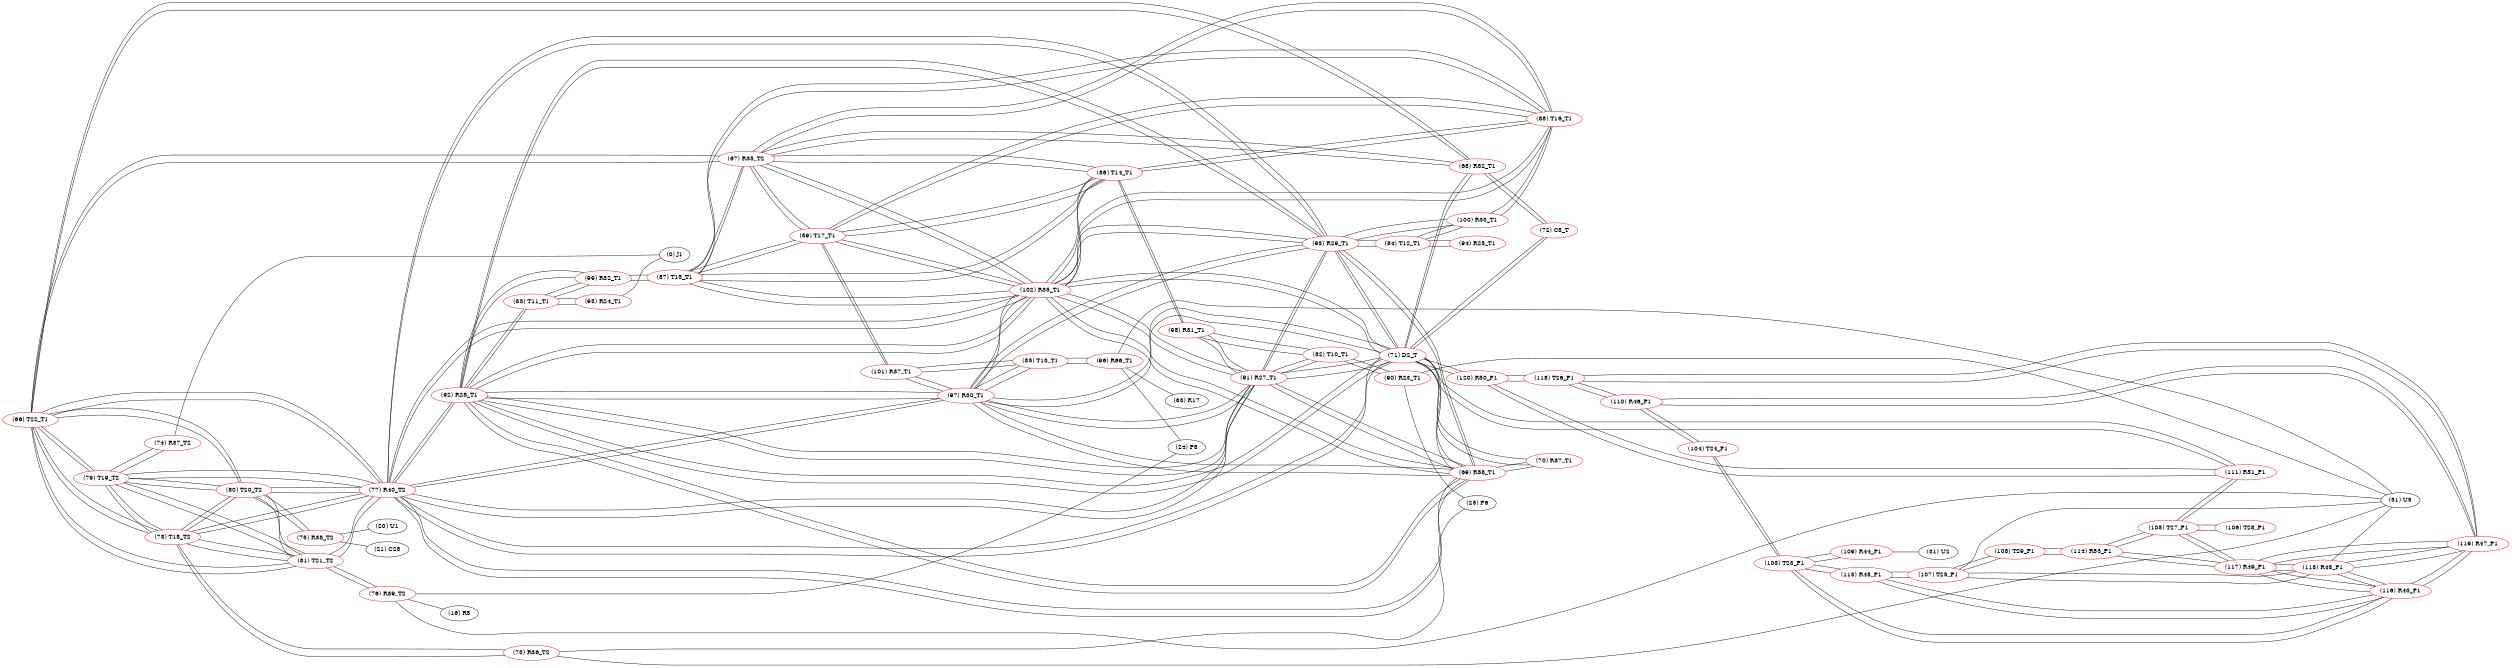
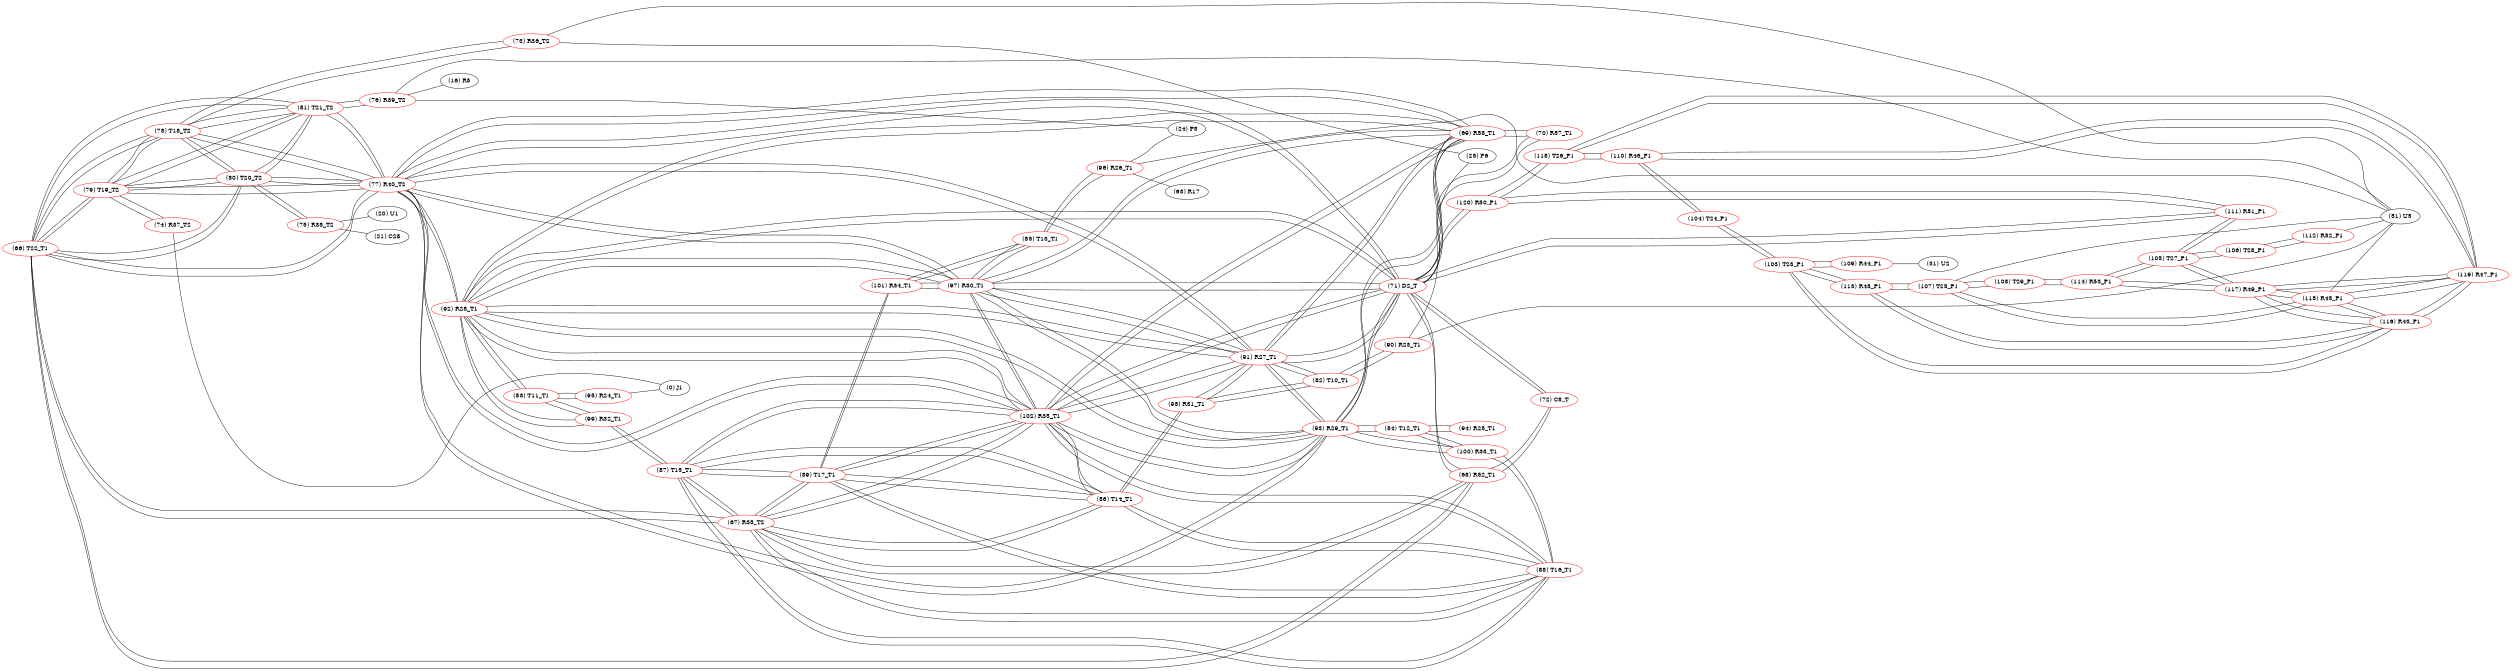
  graph {
    rankdir=LR
    node [color=red]
    n1 [label="(66) T22_T1"]
    n2 [label="(79) T19_T2"]
    n3 [label="(78) T18_T2"]
    n4 [label="(77) R40_T2"]
    n5 [label="(81) T21_T2"]
    n6 [label="(80) T20_T2"]
    n7 [label="(68) R52_T1"]
    n8 [label="(67) R35_T2"]
    n9 [label="(74) R37_T2"]
    n10 [label="(73) R36_T2"]
    n11 [label="(102) R35_T1"]
    n12 [label="(71) D2_T"]
    n13 [label="(69) R58_T1"]
    n14 [label="(93) R29_T1"]
    n15 [label="(97) R30_T1"]
    n16 [label="(91) R27_T1"]
    n17 [label="(92) R28_T1"]
    n18 [label="(76) R39_T2"]
    n19 [label="(75) R38_T2"]
    n20 [label="(72) C8_T"]
    n21 [label="(88) T16_T1"]
    n22 [label="(87) T15_T1"]
    n23 [label="(86) T14_T1"]
    n24 [label="(89) T17_T1"]
    n25 [label="(0) J1" color=""]
    n26 [label="(51) U5" color=""]
    n27 [label="(25) P6" color=""]
    n28 [label="(70) R57_T1"]
    n29 [label="(111) R51_P1"]
    n30 [label="(120) R50_P1"]
    n31 [label="(100) R33_T1"]
    n32 [label="(84) T12_T1"]
-   n33 [label="(101) R37_T1"]
+   n33 [label="(101) R34_T1"]
    n34 [label="(85) T13_T1"]
    n35 [label="(98) R31_T1"]
    n36 [label="(82) T10_T1"]
    n37 [label="(99) R32_T1"]
    n38 [label="(83) T11_T1"]
    n39 [label="(16) R5" color=""]
    n40 [label="(24) P8" color=""]
    n41 [label="(20) U1" color=""]
    n42 [label="(21) C28" color=""]
    n43 [label="(105) T27_P1"]
    n44 [label="(118) T26_P1"]
    n45 [label="(94) R25_T1"]
-   n46 [label="(96) R66_T1"]
+   n46 [label="(96) R26_T1"]
    n47 [label="(90) R23_T1"]
    n48 [label="(95) R24_T1"]
    n49 [label="(117) R49_P1"]
    n50 [label="(106) T28_P1"]
    n51 [label="(114) R53_P1"]
    n52 [label="(119) R47_P1"]
    n53 [label="(110) R46_P1"]
    n54 [label="(31) U2" color=""]
    n55 [label="(63) R17" color=""]
    n56 [label="(103) T23_P1"]
    n57 [label="(113) R48_P1"]
    n58 [label="(116) R43_P1"]
    n59 [label="(104) T24_P1"]
    n60 [label="(109) R44_P1"]
    n61 [label="(107) T25_P1"]
    n62 [label="(115) R45_P1"]
    n63 [label="(108) T29_P1"]
+   n64 [label="(112) R52_P1"]
    n1 -- n2
    n1 -- n3
    n1 -- n4
    n1 -- n5
    n1 -- n6
    n1 -- n7
    n1 -- n8
    n2 -- n1
    n2 -- n3
    n2 -- n4
    n2 -- n5
    n2 -- n6
    n2 -- n9
    n3 -- n1
    n3 -- n2
    n3 -- n4
    n3 -- n5
    n3 -- n6
    n3 -- n10
    n4 -- n1
    n4 -- n2
    n4 -- n3
    n4 -- n5
    n4 -- n6
    n4 -- n11
    n4 -- n12
    n4 -- n13
    n4 -- n14
    n4 -- n15
    n4 -- n16
    n4 -- n17
    n5 -- n1
    n5 -- n2
    n5 -- n3
    n5 -- n4
    n5 -- n6
    n5 -- n18
    n6 -- n1
    n6 -- n2
    n6 -- n3
    n6 -- n4
    n6 -- n5
    n6 -- n19
    n7 -- n1
    n7 -- n8
    n7 -- n12
    n7 -- n20
    n8 -- n1
    n8 -- n7
    n8 -- n11
    n8 -- n21
    n8 -- n22
    n8 -- n23
    n8 -- n24
    n9 -- n2
    n9 -- n25
    n10 -- n3
    n10 -- n26
    n10 -- n27
    n11 -- n4
    n11 -- n8
    n11 -- n12
    n11 -- n13
    n11 -- n14
    n11 -- n15
    n11 -- n16
    n11 -- n17
    n11 -- n21
    n11 -- n22
    n11 -- n23
    n11 -- n24
    n12 -- n4
    n12 -- n7
    n12 -- n11
    n12 -- n13
    n12 -- n14
    n12 -- n15
    n12 -- n16
    n12 -- n17
    n12 -- n20
    n12 -- n28
    n12 -- n29
    n12 -- n30
    n13 -- n4
    n13 -- n11
    n13 -- n12
    n13 -- n14
    n13 -- n15
    n13 -- n16
    n13 -- n17
    n13 -- n28
    n14 -- n4
    n14 -- n11
    n14 -- n12
    n14 -- n13
    n14 -- n15
    n14 -- n16
    n14 -- n17
    n14 -- n31
    n14 -- n32
    n15 -- n4
    n15 -- n11
    n15 -- n12
    n15 -- n13
    n15 -- n14
    n15 -- n16
    n15 -- n17
    n15 -- n33
    n15 -- n34
    n16 -- n4
    n16 -- n11
    n16 -- n12
    n16 -- n13
    n16 -- n14
    n16 -- n15
    n16 -- n17
    n16 -- n35
    n16 -- n36
    n17 -- n4
    n17 -- n11
    n17 -- n12
    n17 -- n13
    n17 -- n14
    n17 -- n15
    n17 -- n16
    n17 -- n37
    n17 -- n38
    n18 -- n5
    n18 -- n26
    n18 -- n39
    n18 -- n40
    n19 -- n6
    n19 -- n41
    n19 -- n42
    n20 -- n7
    n20 -- n12
    n21 -- n8
    n21 -- n11
    n21 -- n22
    n21 -- n23
    n21 -- n24
    n21 -- n31
    n22 -- n8
    n22 -- n11
    n22 -- n21
    n22 -- n23
    n22 -- n24
    n22 -- n37
    n23 -- n8
    n23 -- n11
    n23 -- n21
    n23 -- n22
    n23 -- n24
    n23 -- n35
    n24 -- n8
    n24 -- n11
    n24 -- n21
    n24 -- n22
    n24 -- n23
    n24 -- n33
    n28 -- n12
    n28 -- n13
    n29 -- n12
    n29 -- n30
    n29 -- n43
    n30 -- n12
    n30 -- n29
    n30 -- n44
    n31 -- n14
    n31 -- n21
    n31 -- n32
    n32 -- n14
    n32 -- n31
    n32 -- n45
    n33 -- n15
    n33 -- n24
    n33 -- n34
    n34 -- n15
    n34 -- n33
    n34 -- n46
    n35 -- n16
    n35 -- n23
    n35 -- n36
    n36 -- n16
    n36 -- n35
    n36 -- n47
    n37 -- n17
    n37 -- n22
    n37 -- n38
    n38 -- n17
    n38 -- n37
    n38 -- n48
    n43 -- n29
    n43 -- n49
    n43 -- n50
    n43 -- n51
    n44 -- n30
    n44 -- n52
    n44 -- n53
    n45 -- n32
    n46 -- n26
    n46 -- n34
    n46 -- n40
    n46 -- n55
    n47 -- n26
    n47 -- n27
    n47 -- n36
    n48 -- n25
    n48 -- n38
    n49 -- n43
    n49 -- n51
    n49 -- n52
    n49 -- n58
    n49 -- n62
    n50 -- n43
+   n50 -- n64
    n51 -- n43
    n51 -- n49
    n51 -- n63
    n52 -- n44
    n52 -- n49
    n52 -- n53
    n52 -- n58
    n52 -- n62
    n53 -- n44
    n53 -- n52
    n53 -- n59
    n56 -- n57
    n56 -- n58
    n56 -- n59
    n56 -- n60
    n57 -- n56
    n57 -- n58
    n57 -- n61
    n58 -- n49
    n58 -- n52
    n58 -- n56
    n58 -- n57
    n58 -- n62
    n59 -- n53
    n59 -- n56
    n60 -- n54
    n60 -- n56
    n61 -- n26
    n61 -- n57
    n61 -- n62
    n61 -- n63
    n62 -- n26
    n62 -- n49
    n62 -- n52
    n62 -- n58
    n62 -- n61
    n63 -- n51
    n63 -- n61
+   n64 -- n26
+   n64 -- n50
  }
